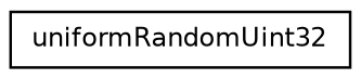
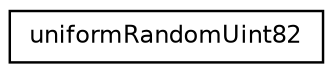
  digraph {
    rankdir=LR
-   n1 [color=black fillcolor=white fontname=Helvetica fontsize=10 height=0.2 label=uniformRandomUint32 shape=record style=filled width=0.4]
+   n1 [color=black fillcolor=white fontname=Helvetica fontsize=10 height=0.2 label=uniformRandomUint82 shape=record style=filled width=0.4]
  }
